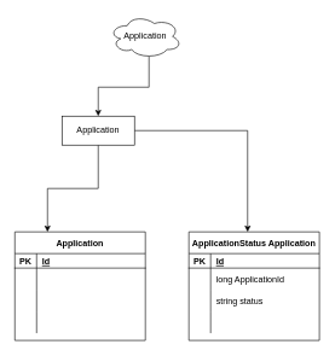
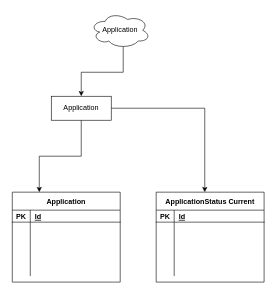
  <mxCell id="0" />
  <mxCell id="1" parent="0" />
- <mxCell id="2" value="ApplicationStatus Application" style="shape=table;startSize=30;container=1;collapsible=1;childLayout=tableLayout;fixedRows=1;rowLines=0;fontStyle=1;align=center;resizeLast=1;" vertex="1" parent="1"><mxGeometry x="260" y="320" width="180" height="150" as="geometry" /></mxCell>
+ <mxCell id="2" value="ApplicationStatus Current" style="shape=table;startSize=30;container=1;collapsible=1;childLayout=tableLayout;fixedRows=1;rowLines=0;fontStyle=1;align=center;resizeLast=1;" vertex="1" parent="1"><mxGeometry x="260" y="320" width="180" height="150" as="geometry" /></mxCell>
  <mxCell id="3" value="" style="shape=partialRectangle;collapsible=0;dropTarget=0;pointerEvents=0;fillColor=none;top=0;left=0;bottom=1;right=0;points=[[0,0.5],[1,0.5]];portConstraint=eastwest;" vertex="1" parent="2"><mxGeometry y="30" width="180" height="20" as="geometry" /></mxCell>
  <mxCell id="4" value="PK" style="shape=partialRectangle;connectable=0;fillColor=none;top=0;left=0;bottom=0;right=0;fontStyle=1;overflow=hidden;" vertex="1" parent="3"><mxGeometry width="30" height="20" as="geometry" /></mxCell>
  <mxCell id="5" value="Id" style="shape=partialRectangle;connectable=0;fillColor=none;top=0;left=0;bottom=0;right=0;align=left;spacingLeft=6;fontStyle=5;overflow=hidden;" vertex="1" parent="3"><mxGeometry x="30" width="150" height="20" as="geometry" /></mxCell>
  <mxCell id="6" value="" style="shape=partialRectangle;collapsible=0;dropTarget=0;pointerEvents=0;fillColor=none;top=0;left=0;bottom=0;right=0;points=[[0,0.5],[1,0.5]];portConstraint=eastwest;" vertex="1" parent="2"><mxGeometry y="50" width="180" height="30" as="geometry" /></mxCell>
  <mxCell id="7" value="" style="shape=partialRectangle;connectable=0;fillColor=none;top=0;left=0;bottom=0;right=0;editable=1;overflow=hidden;" vertex="1" parent="6"><mxGeometry width="30" height="30" as="geometry" /></mxCell>
- <mxCell id="8" value="long ApplicationId" style="shape=partialRectangle;connectable=0;fillColor=none;top=0;left=0;bottom=0;right=0;align=left;spacingLeft=6;overflow=hidden;" vertex="1" parent="6"><mxGeometry x="30" width="150" height="30" as="geometry" /></mxCell>
  <mxCell id="9" value="" style="shape=partialRectangle;collapsible=0;dropTarget=0;pointerEvents=0;fillColor=none;top=0;left=0;bottom=0;right=0;points=[[0,0.5],[1,0.5]];portConstraint=eastwest;" vertex="1" parent="2"><mxGeometry y="80" width="180" height="30" as="geometry" /></mxCell>
  <mxCell id="10" value="" style="shape=partialRectangle;connectable=0;fillColor=none;top=0;left=0;bottom=0;right=0;editable=1;overflow=hidden;" vertex="1" parent="9"><mxGeometry width="30" height="30" as="geometry" /></mxCell>
- <mxCell id="11" value="string status" style="shape=partialRectangle;connectable=0;fillColor=none;top=0;left=0;bottom=0;right=0;align=left;spacingLeft=6;overflow=hidden;" vertex="1" parent="9"><mxGeometry x="30" width="150" height="30" as="geometry" /></mxCell>
  <mxCell id="12" value="" style="shape=partialRectangle;collapsible=0;dropTarget=0;pointerEvents=0;fillColor=none;top=0;left=0;bottom=0;right=0;points=[[0,0.5],[1,0.5]];portConstraint=eastwest;" vertex="1" parent="2"><mxGeometry y="110" width="180" height="30" as="geometry" /></mxCell>
  <mxCell id="13" value="" style="shape=partialRectangle;connectable=0;fillColor=none;top=0;left=0;bottom=0;right=0;editable=1;overflow=hidden;" vertex="1" parent="12"><mxGeometry width="30" height="30" as="geometry" /></mxCell>
  <mxCell id="14" value="" style="shape=partialRectangle;connectable=0;fillColor=none;top=0;left=0;bottom=0;right=0;align=left;spacingLeft=6;overflow=hidden;" vertex="1" parent="12"><mxGeometry x="30" width="150" height="30" as="geometry" /></mxCell>
  <mxCell id="15" style="edgeStyle=orthogonalEdgeStyle;rounded=0;orthogonalLoop=1;jettySize=auto;html=1;exitX=0.55;exitY=0.95;exitDx=0;exitDy=0;exitPerimeter=0;" edge="1" parent="1" source="16" target="19"><mxGeometry relative="1" as="geometry" /></mxCell>
  <mxCell id="16" value="Application" style="ellipse;shape=cloud;whiteSpace=wrap;html=1;align=center;" vertex="1" parent="1"><mxGeometry x="150" y="20" width="100" height="60" as="geometry" /></mxCell>
  <mxCell id="17" style="edgeStyle=orthogonalEdgeStyle;rounded=0;orthogonalLoop=1;jettySize=auto;html=1;exitX=0.5;exitY=1;exitDx=0;exitDy=0;entryX=0.25;entryY=0;entryDx=0;entryDy=0;" edge="1" parent="1" source="19" target="20"><mxGeometry relative="1" as="geometry" /></mxCell>
  <mxCell id="18" style="edgeStyle=orthogonalEdgeStyle;rounded=0;orthogonalLoop=1;jettySize=auto;html=1;exitX=1;exitY=0.5;exitDx=0;exitDy=0;entryX=0.45;entryY=0;entryDx=0;entryDy=0;entryPerimeter=0;" edge="1" parent="1" source="19" target="2"><mxGeometry relative="1" as="geometry" /></mxCell>
  <mxCell id="19" value="Application" style="whiteSpace=wrap;html=1;align=center;" vertex="1" parent="1"><mxGeometry x="85" y="160" width="100" height="40" as="geometry" /></mxCell>
  <mxCell id="20" value="Application" style="shape=table;startSize=30;container=1;collapsible=1;childLayout=tableLayout;fixedRows=1;rowLines=0;fontStyle=1;align=center;resizeLast=1;" vertex="1" parent="1"><mxGeometry x="20" y="320" width="180" height="150" as="geometry" /></mxCell>
  <mxCell id="21" value="" style="shape=partialRectangle;collapsible=0;dropTarget=0;pointerEvents=0;fillColor=none;top=0;left=0;bottom=1;right=0;points=[[0,0.5],[1,0.5]];portConstraint=eastwest;" vertex="1" parent="20"><mxGeometry y="30" width="180" height="20" as="geometry" /></mxCell>
  <mxCell id="22" value="PK" style="shape=partialRectangle;connectable=0;fillColor=none;top=0;left=0;bottom=0;right=0;fontStyle=1;overflow=hidden;" vertex="1" parent="21"><mxGeometry width="30" height="20" as="geometry" /></mxCell>
  <mxCell id="23" value="Id" style="shape=partialRectangle;connectable=0;fillColor=none;top=0;left=0;bottom=0;right=0;align=left;spacingLeft=6;fontStyle=5;overflow=hidden;" vertex="1" parent="21"><mxGeometry x="30" width="150" height="20" as="geometry" /></mxCell>
  <mxCell id="24" value="" style="shape=partialRectangle;collapsible=0;dropTarget=0;pointerEvents=0;fillColor=none;top=0;left=0;bottom=0;right=0;points=[[0,0.5],[1,0.5]];portConstraint=eastwest;" vertex="1" parent="20"><mxGeometry y="50" width="180" height="30" as="geometry" /></mxCell>
  <mxCell id="25" value="" style="shape=partialRectangle;connectable=0;fillColor=none;top=0;left=0;bottom=0;right=0;editable=1;overflow=hidden;" vertex="1" parent="24"><mxGeometry width="30" height="30" as="geometry" /></mxCell>
  <mxCell id="26" value="" style="shape=partialRectangle;connectable=0;fillColor=none;top=0;left=0;bottom=0;right=0;align=left;spacingLeft=6;overflow=hidden;" vertex="1" parent="24"><mxGeometry x="30" width="150" height="30" as="geometry" /></mxCell>
  <mxCell id="27" value="" style="shape=partialRectangle;collapsible=0;dropTarget=0;pointerEvents=0;fillColor=none;top=0;left=0;bottom=0;right=0;points=[[0,0.5],[1,0.5]];portConstraint=eastwest;" vertex="1" parent="20"><mxGeometry y="80" width="180" height="30" as="geometry" /></mxCell>
  <mxCell id="28" value="" style="shape=partialRectangle;connectable=0;fillColor=none;top=0;left=0;bottom=0;right=0;editable=1;overflow=hidden;" vertex="1" parent="27"><mxGeometry width="30" height="30" as="geometry" /></mxCell>
  <mxCell id="29" value="" style="shape=partialRectangle;connectable=0;fillColor=none;top=0;left=0;bottom=0;right=0;align=left;spacingLeft=6;overflow=hidden;" vertex="1" parent="27"><mxGeometry x="30" width="150" height="30" as="geometry" /></mxCell>
  <mxCell id="30" value="" style="shape=partialRectangle;collapsible=0;dropTarget=0;pointerEvents=0;fillColor=none;top=0;left=0;bottom=0;right=0;points=[[0,0.5],[1,0.5]];portConstraint=eastwest;" vertex="1" parent="20"><mxGeometry y="110" width="180" height="30" as="geometry" /></mxCell>
  <mxCell id="31" value="" style="shape=partialRectangle;connectable=0;fillColor=none;top=0;left=0;bottom=0;right=0;editable=1;overflow=hidden;" vertex="1" parent="30"><mxGeometry width="30" height="30" as="geometry" /></mxCell>
  <mxCell id="32" value="" style="shape=partialRectangle;connectable=0;fillColor=none;top=0;left=0;bottom=0;right=0;align=left;spacingLeft=6;overflow=hidden;" vertex="1" parent="30"><mxGeometry x="30" width="150" height="30" as="geometry" /></mxCell>
